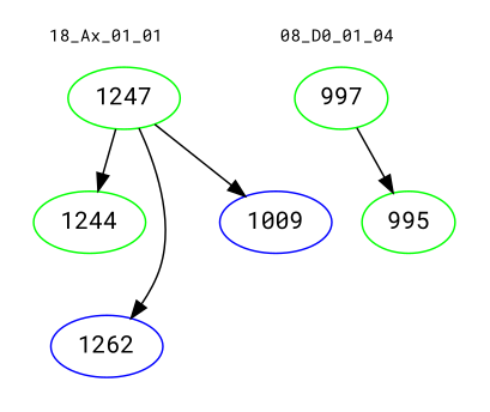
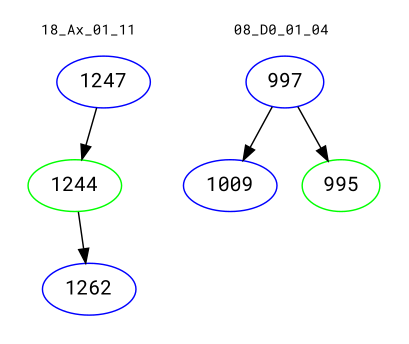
  digraph {
    fontname="Roboto Mono"
    node [color=blue fontname="Roboto Mono"]
    edge [color=black fontname="Roboto Mono"]
-   n1 [color=green label=1247]
+   n1 [label=1247]
    n2 [color=green label=1244]
    n3 [label=1262]
-   n4 [color=green label=997]
+   n4 [label=997]
    n5 [color=green label=995]
    n6 [label=1009]
    subgraph cluster_1 {
      color=white
      fontsize=10
-     label="18_Ax_01_01"
+     label="18_Ax_01_11"
      n1
      n2
      n3
    }
    subgraph cluster_2 {
      color=white
      fontsize=10
      label="08_D0_01_04"
      n4
      n5
      n6
    }
    n1 -> n2
-   n1 -> n3
+   n2 -> n3
    n4 -> n5
-   n1 -> n6
+   n4 -> n6
  }
